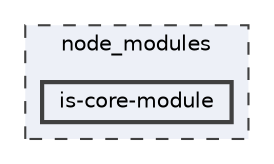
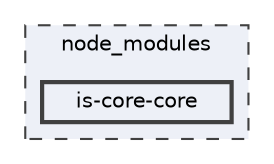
  digraph {
    compound=true
-   n1 [color=grey25 fillcolor="#edf0f7" fontname=Helvetica fontsize=10 height=0.2 label="is-core-module" shape=box style="filled,bold" width=0.4]
+   n1 [color=grey25 fillcolor="#edf0f7" fontname=Helvetica fontsize=10 height=0.2 label="is-core-core" shape=box style="filled,bold" width=0.4]
    subgraph cluster_1 {
      bgcolor="#edf0f7"
      fontname=Helvetica
      fontsize=10
      label=node_modules
      pencolor=grey25
      style="filled,dashed"
      n1
    }
  }
